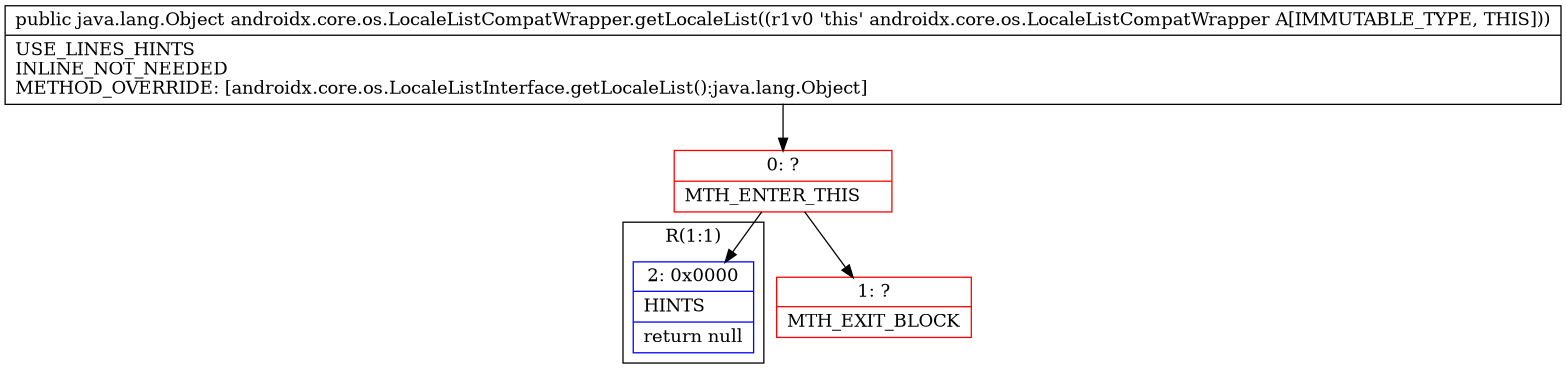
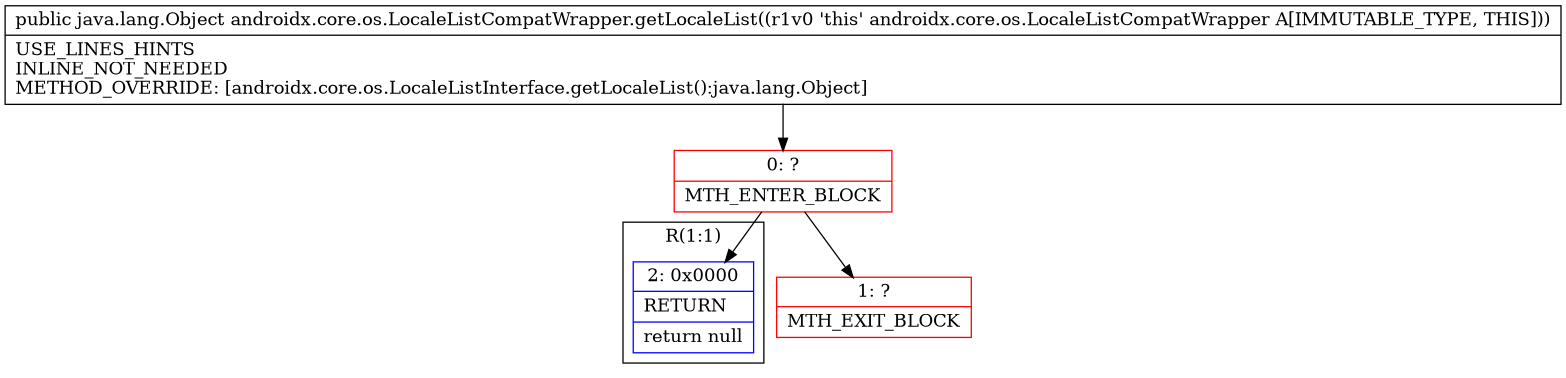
  digraph {
    fontname="DejaVu Serif"
    node [color=red fontname="DejaVu Serif" shape=record]
    edge [fontname="DejaVu Serif"]
-   n1 [color=blue label="{2\:\ 0x0000|HINTS\l|return null\l}"]
+   n1 [color=blue label="{2\:\ 0x0000|RETURN\l|return null\l}"]
    n2 [label="{1\:\ ?|MTH_EXIT_BLOCK\l}"]
-   n3 [label="{0\:\ ?|MTH_ENTER_THIS\l}"]
+   n3 [label="{0\:\ ?|MTH_ENTER_BLOCK\l}"]
    n4 [label="{public java.lang.Object androidx.core.os.LocaleListCompatWrapper.getLocaleList((r1v0 'this' androidx.core.os.LocaleListCompatWrapper A[IMMUTABLE_TYPE, THIS]))  | USE_LINES_HINTS\lINLINE_NOT_NEEDED\lMETHOD_OVERRIDE: [androidx.core.os.LocaleListInterface.getLocaleList():java.lang.Object]\l}" color=""]
    subgraph cluster_1 {
      label="R(1:1)"
      n1
    }
    n3 -> n1
    n3 -> n2
    n4 -> n3
  }
